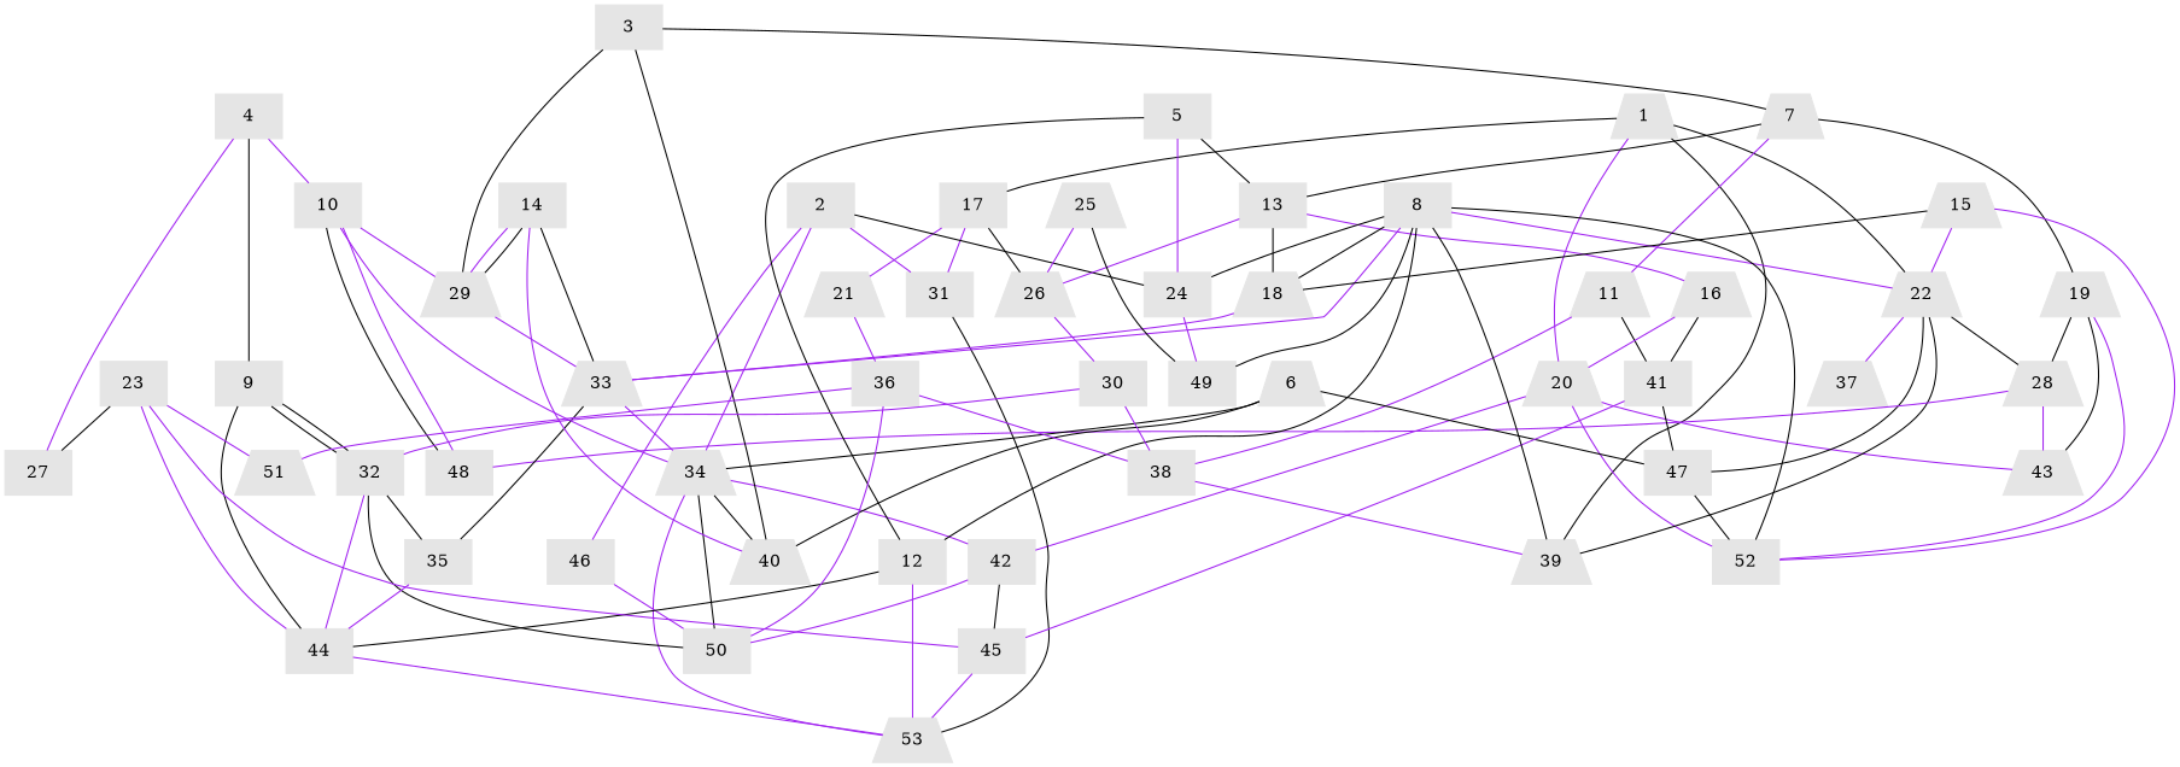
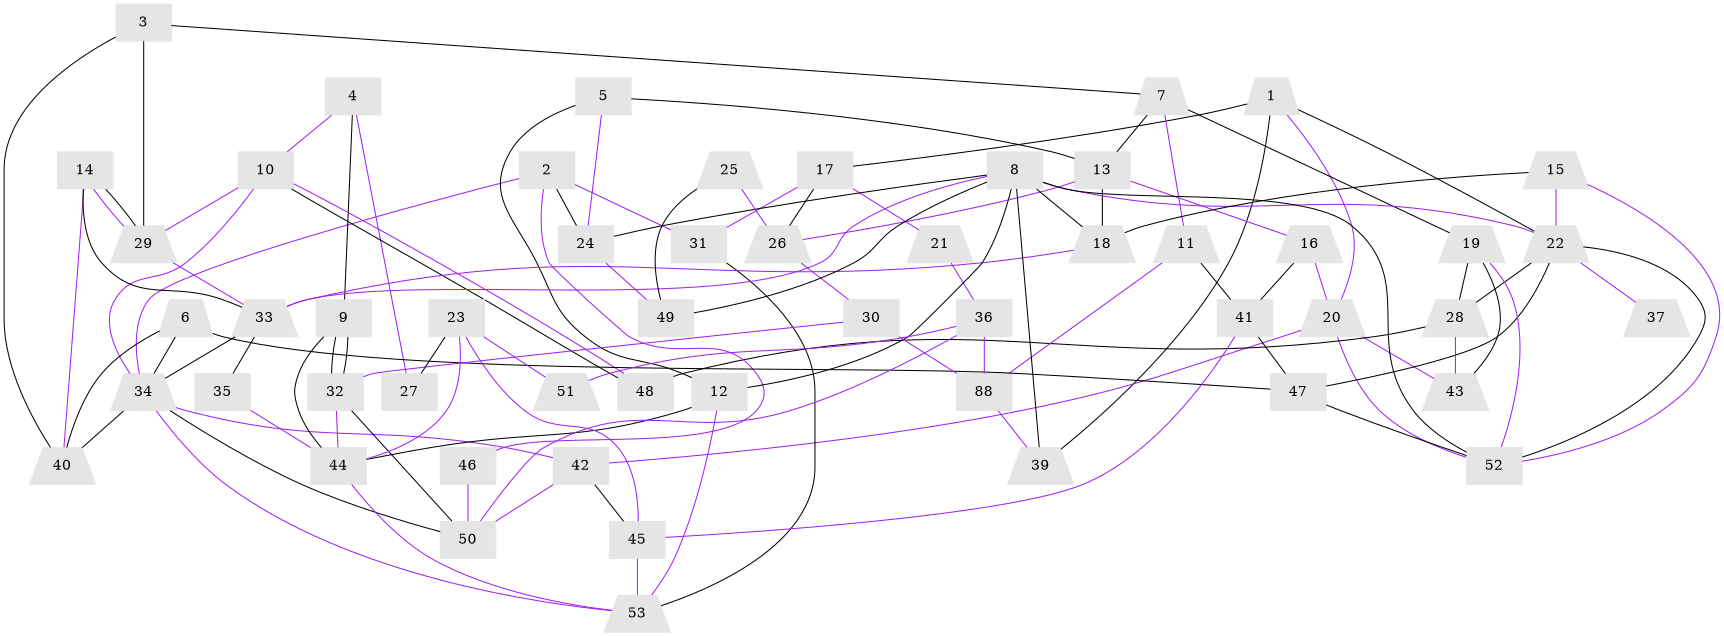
  graph {
    node [color=gray90 shape=box style=filled]
    edge [color=purple]
    1 [shape=trapezium]
    17
    20 [shape=trapezium]
    22 [shape=trapezium]
    39 [shape=trapezium]
    31
    26 [shape=trapezium]
    21 [shape=trapezium]
    52
    42
    43 [shape=trapezium]
    47
    28 [shape=trapezium]
    37 [shape=trapezium]
    2
    24
    34 [shape=trapezium]
    46
    49
    53 [shape=trapezium]
    40 [shape=trapezium]
    50
    7 [shape=trapezium]
    3
    29 [shape=trapezium]
    13
    11 [shape=trapezium]
    19 [shape=trapezium]
    33 [shape=trapezium]
    4
    9
    10
    27
    32
    44
    48
    5
    12
    18 [shape=trapezium]
    16 [shape=trapezium]
    6 [shape=trapezium]
-   38
+   38 [label=88]
    41
    8
    35
    45
    30
    14
    15 [shape=trapezium]
    36
    51 [shape=trapezium]
    23
    25 [shape=trapezium]
    1 -- 17 [color=black]
    1 -- 20
    1 -- 22 [color=black]
    1 -- 39 [color=black]
    17 -- 31
    17 -- 26 [color=black]
    17 -- 21
    20 -- 52
    20 -- 42
    20 -- 43
-   22 -- 39 [color=black]
+   22 -- 52 [color=black]
    22 -- 47 [color=black]
    22 -- 28 [color=black]
    22 -- 37
    31 -- 53 [color=black]
    26 -- 30
    21 -- 36
    42 -- 50
    42 -- 45 [color=black]
    47 -- 52 [color=black]
    28 -- 43
-   28 -- 48
+   28 -- 48 [color=black]
    2 -- 31
    2 -- 24 [color=black]
    2 -- 34
    2 -- 46
    24 -- 49
    34 -- 42
    34 -- 53
    34 -- 40 [color=black]
    34 -- 50 [color=black]
    46 -- 50
    7 -- 13 [color=black]
    7 -- 11
    7 -- 19 [color=black]
    3 -- 40 [color=black]
    3 -- 7 [color=black]
    3 -- 29 [color=black]
    29 -- 33
    13 -- 26
    13 -- 18 [color=black]
    13 -- 16
    11 -- 38
    11 -- 41 [color=black]
    19 -- 52
    19 -- 43 [color=black]
    19 -- 28 [color=black]
-   33 -- 34
+   33 -- 34 [color=black]
    33 -- 35 [color=black]
    4 -- 9 [color=black]
    4 -- 10
    4 -- 27
    9 -- 32 [color=black]
    9 -- 32 [color=black]
    9 -- 44 [color=black]
    10 -- 34
    10 -- 29
    10 -- 48 [color=black]
    10 -- 48
    32 -- 50 [color=black]
    32 -- 44
-   32 -- 35 [color=black]
    44 -- 53
    5 -- 24
    5 -- 13 [color=black]
    5 -- 12 [color=black]
    12 -- 53
    12 -- 44 [color=black]
    18 -- 33
    16 -- 20
    16 -- 41 [color=black]
    6 -- 47 [color=black]
    6 -- 34 [color=black]
    6 -- 40 [color=black]
    38 -- 39
    41 -- 47 [color=black]
    41 -- 45
    8 -- 22
    8 -- 39 [color=black]
    8 -- 52 [color=black]
    8 -- 24 [color=black]
    8 -- 49 [color=black]
    8 -- 33
    8 -- 12 [color=black]
    8 -- 18 [color=black]
    35 -- 44
    45 -- 53
    30 -- 32
    30 -- 38
    14 -- 40
    14 -- 29
    14 -- 29 [color=black]
    14 -- 33 [color=black]
    15 -- 22
    15 -- 52
    15 -- 18 [color=black]
    36 -- 50
    36 -- 38
    36 -- 51
    23 -- 27 [color=black]
    23 -- 44
    23 -- 45
    23 -- 51
    25 -- 26
    25 -- 49 [color=black]
  }
